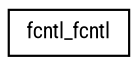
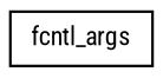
  digraph {
    rankdir=LR
    fontname="Roboto Condensed"
-   n1 [color=black fillcolor=white fontname="Roboto Condensed" fontsize=10 height=0.2 label=fcntl_fcntl shape=record style=filled width=0.4]
+   n1 [color=black fillcolor=white fontname="Roboto Condensed" fontsize=10 height=0.2 label=fcntl_args shape=record style=filled width=0.4]
  }
